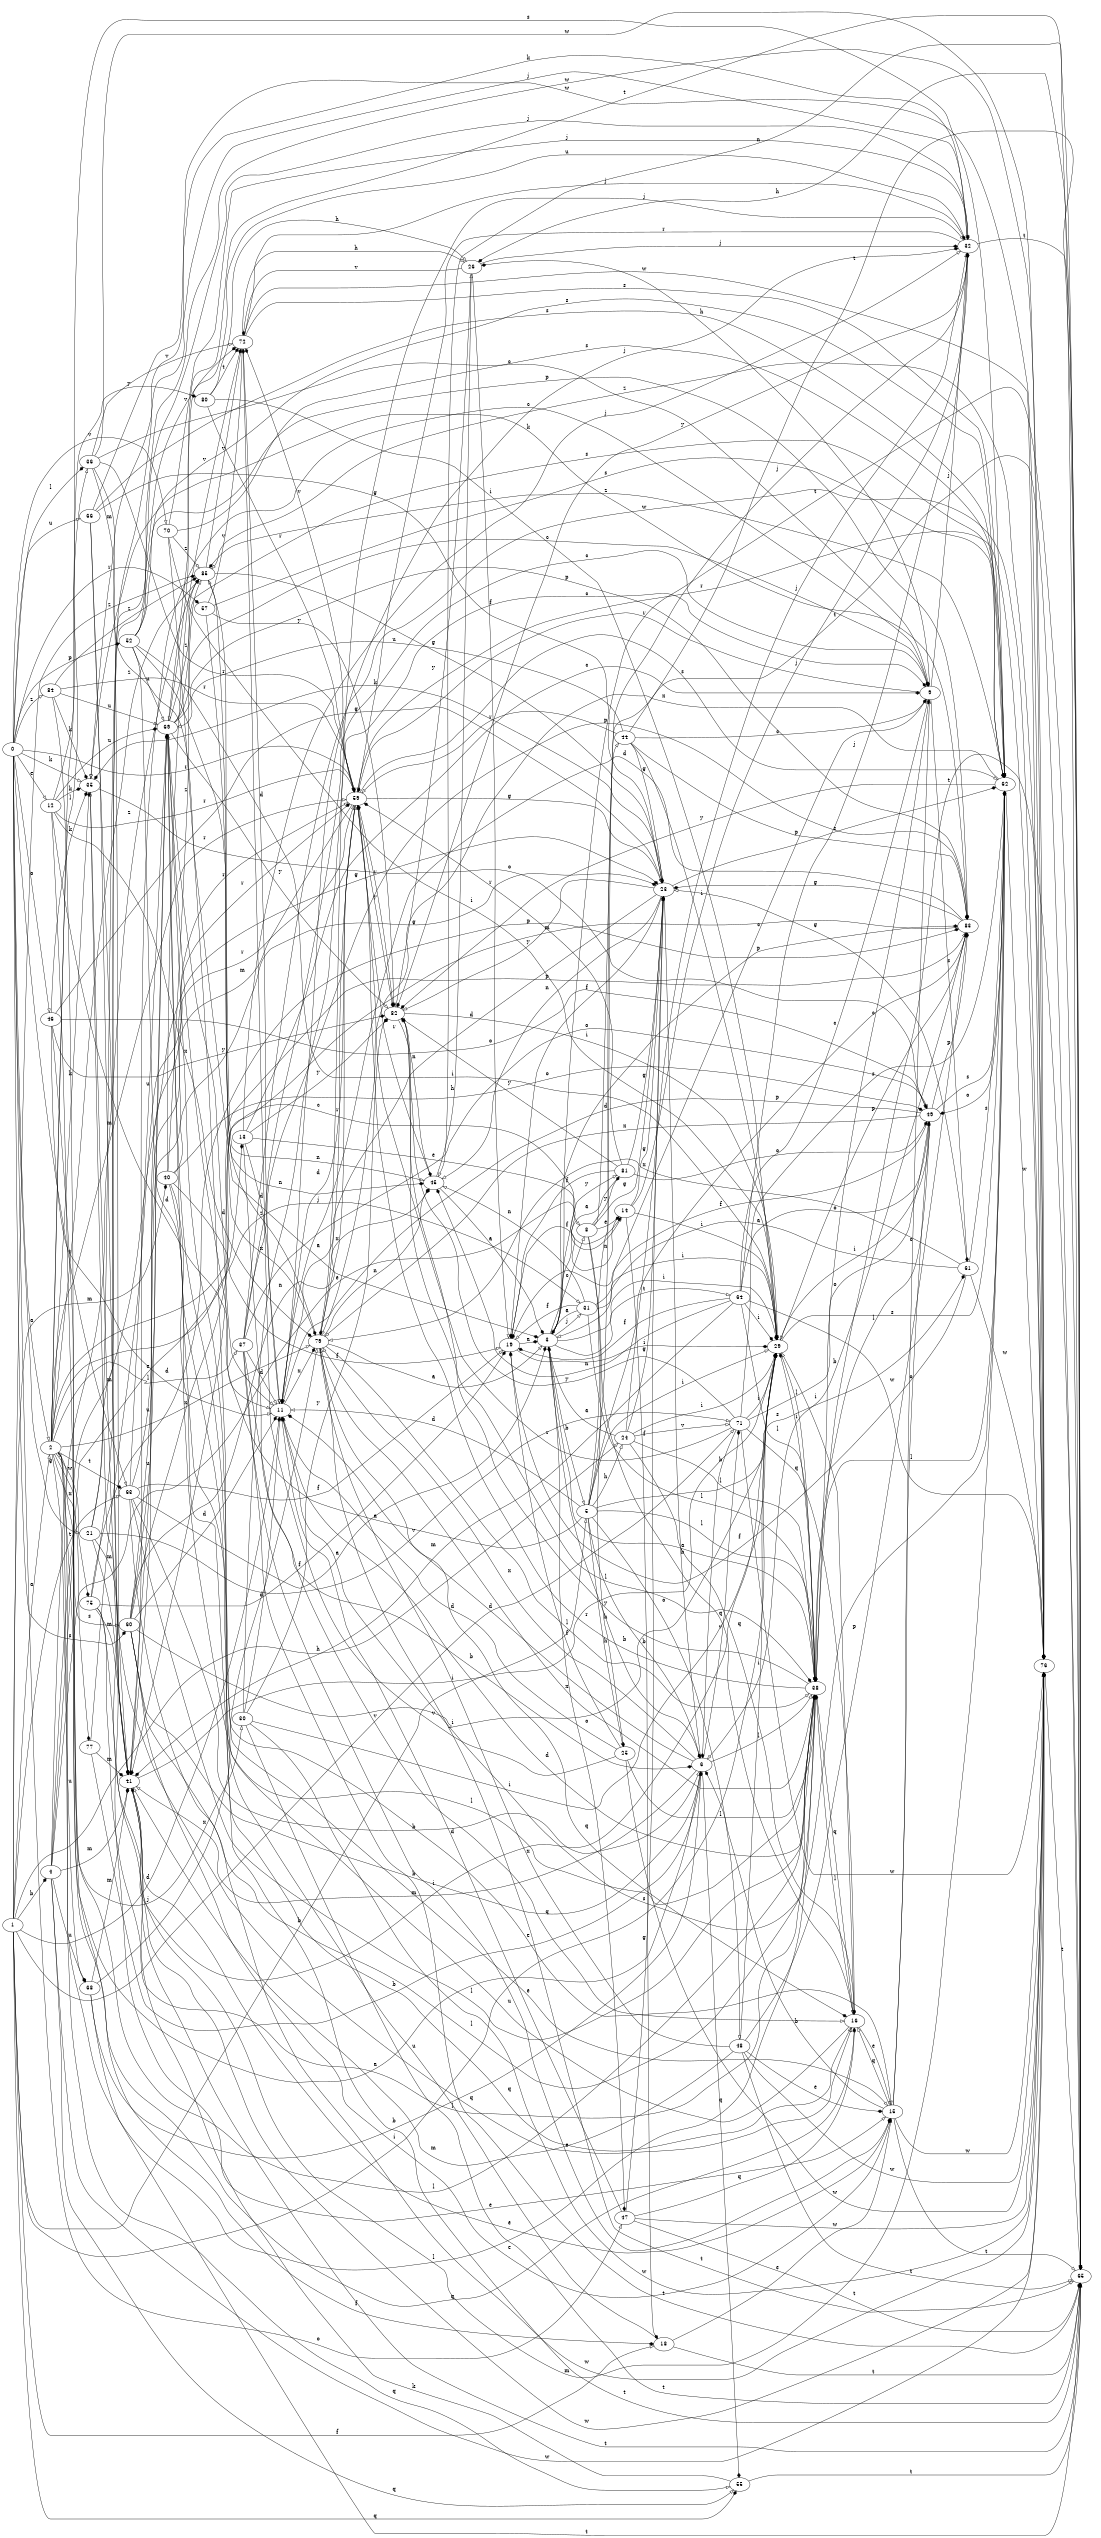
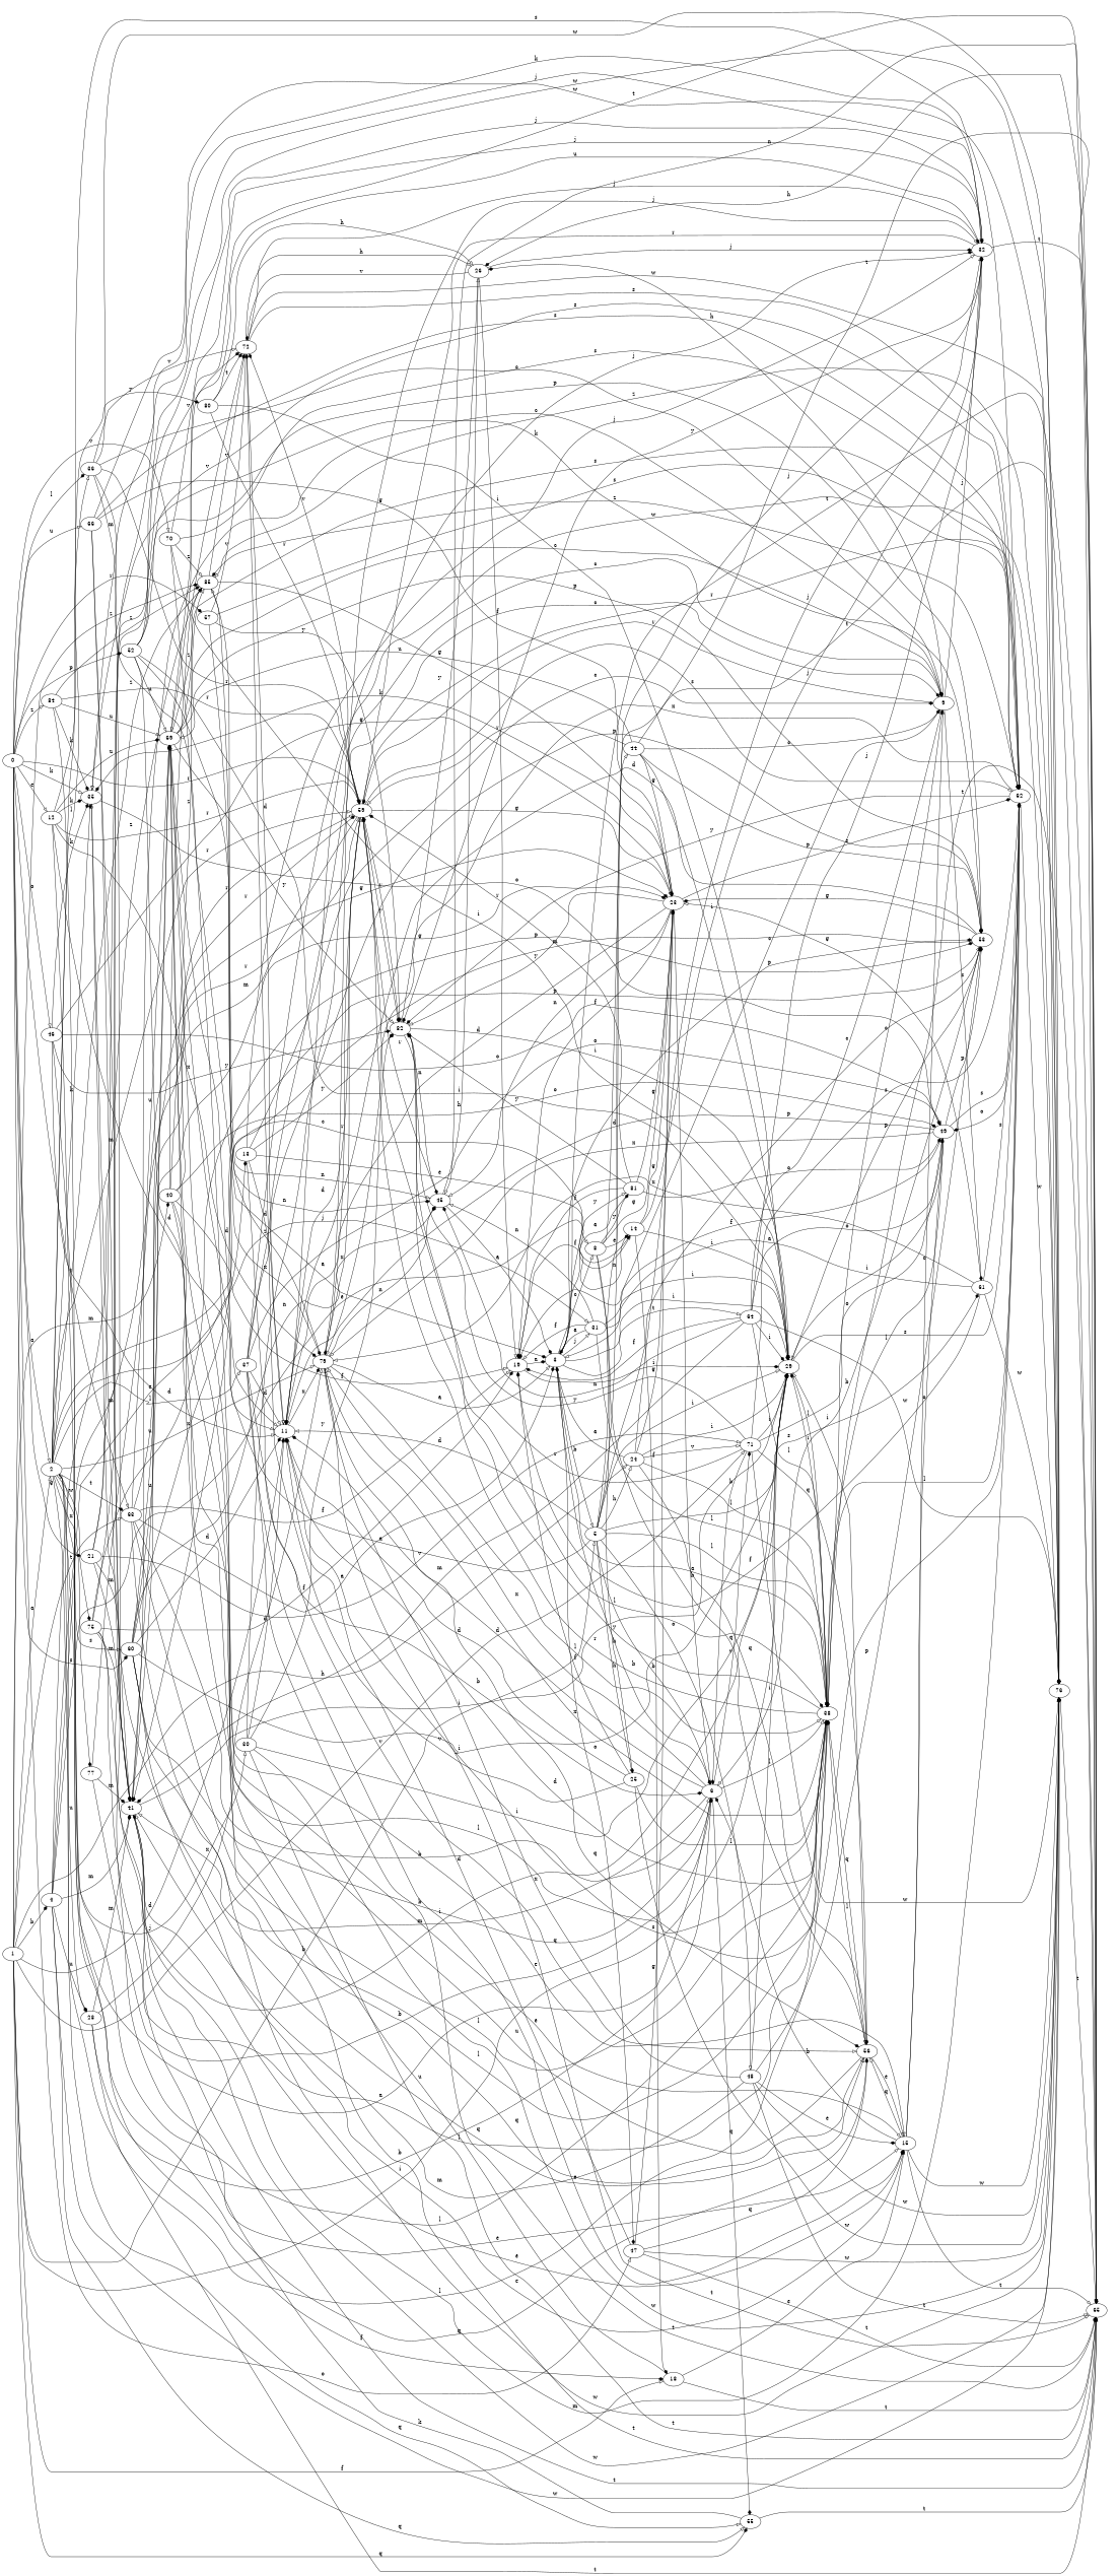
  strict digraph {
    rankdir=LR
    edge [arrowhead=onormal]
    0
    2
    12
    21
    35
    36
    46
    47
    52
    57
    59
    60
    63
    66
    70
    84
    55
    85
    8
    30
    31
    37
    38
-   68
+   68 [label=28]
    75
    77
    79
    80
    11
    18
    69
    62
    71
    41
    76
    32
    15
    49
    3
    9
    72
    23
-   56 [label=16]
+   56
    82
    65
    29
-   53 [label=83]
+   53
    45
    6
    19
    1
    4
    5
    24
    40
    13
    14
    25
    44
    48
    61
    81
    26
    64
    0 -> 2 [label=a]
    0 -> 12 [label=e]
-   0 -> 21 [label=g]
+   0 -> 21 [arrowhead=diamond label=g]
    0 -> 35 [label=k]
    0 -> 36 [arrowhead=diamond label=l]
    0 -> 46 [label=o]
    0 -> 47 [label=o]
    0 -> 52 [arrowhead=diamond label=p]
    0 -> 57 [arrowhead=diamond label=r]
    0 -> 59 [label=r]
    0 -> 60 [arrowhead=diamond label=s]
    0 -> 63 [label=t]
    0 -> 66 [label=u]
    0 -> 70 [label=v]
    0 -> 84 [label=z]
    2 -> 35 [arrowhead=diamond label=k]
    2 -> 36 [label=l]
    2 -> 59 [label=r]
    2 -> 60 [label=s]
    2 -> 63 [arrowhead=diamond label=t]
    2 -> 55 [label=q]
    2 -> 85 [label=z]
    2 -> 8 [label=c]
    2 -> 30 [label=j]
    2 -> 31 [label=j]
    2 -> 37 [label=l]
    2 -> 38 [arrowhead=diamond label=l]
    2 -> 68 [arrowhead=diamond label=u]
    2 -> 75 [arrowhead=diamond label=w]
    2 -> 77 [arrowhead=diamond label=x]
    2 -> 79 [label=x]
    2 -> 80 [arrowhead=diamond label=y]
    12 -> 35 [arrowhead=diamond label=k]
    12 -> 59 [label=r]
    12 -> 79 [arrowhead=diamond label=x]
    12 -> 11 [label=d]
    12 -> 18 [arrowhead=diamond label=f]
    12 -> 69 [arrowhead=diamond label=u]
    12 -> 62 [label=s]
    21 -> 71 [label=v]
    21 -> 41 [arrowhead=diamond label=m]
    21 -> 76 [arrowhead=diamond label=w]
    21 -> 32 [label=j]
    21 -> 15 [label=e]
    35 -> 41 [label=m]
    35 -> 49 [label=o]
    36 -> 59 [label=r]
    36 -> 41 [arrowhead=diamond label=m]
    36 -> 76 [arrowhead=diamond label=w]
    36 -> 3 [arrowhead=diamond label=a]
    36 -> 9 [arrowhead=diamond label=c]
    36 -> 72 [label=v]
    46 -> 35 [arrowhead=diamond label=k]
    46 -> 11 [label=d]
    46 -> 49 [arrowhead=diamond label=o]
    46 -> 23 [label=g]
    46 -> 56 [label=q]
    46 -> 82 [arrowhead=diamond label=y]
    47 -> 11 [arrowhead=diamond label=d]
    47 -> 76 [arrowhead=diamond label=w]
    47 -> 23 [arrowhead=diamond label=g]
    47 -> 56 [arrowhead=diamond label=q]
    47 -> 65 [arrowhead=diamond label=t]
    52 -> 38 [label=l]
    52 -> 69 [label=u]
    52 -> 62 [label=s]
    52 -> 72 [arrowhead=diamond label=v]
    52 -> 29 [label=i]
    52 -> 53 [arrowhead=diamond label=p]
    52 -> 45 [arrowhead=diamond label=n]
    57 -> 79 [arrowhead=diamond label=x]
    57 -> 62 [arrowhead=diamond label=s]
    57 -> 72 [label=v]
    57 -> 82 [arrowhead=diamond label=y]
    59 -> 79 [arrowhead=diamond label=x]
    59 -> 11 [label=d]
    59 -> 62 [label=s]
    59 -> 41 [arrowhead=diamond label=m]
    59 -> 72 [arrowhead=diamond label=v]
    59 -> 23 [label=g]
    59 -> 82 [arrowhead=diamond label=y]
    60 -> 59 [label=r]
    60 -> 38 [arrowhead=diamond label=l]
    60 -> 11 [arrowhead=diamond label=d]
    60 -> 69 [arrowhead=diamond label=u]
    60 -> 15 [arrowhead=diamond label=e]
    60 -> 29 [arrowhead=diamond label=i]
    60 -> 53 [label=p]
    60 -> 45 [arrowhead=diamond label=n]
    60 -> 6 [label=b]
    63 -> 59 [arrowhead=diamond label=r]
    63 -> 38 [arrowhead=diamond label=l]
    63 -> 69 [label=u]
    63 -> 76 [label=w]
    63 -> 3 [arrowhead=diamond label=a]
    63 -> 6 [label=b]
    63 -> 19 [label=f]
    66 -> 62 [arrowhead=diamond label=s]
    66 -> 41 [label=m]
    66 -> 76 [label=w]
    66 -> 23 [label=g]
    66 -> 56 [label=q]
    70 -> 85 [label=z]
    70 -> 62 [label=s]
    70 -> 32 [label=j]
    70 -> 15 [label=e]
    70 -> 29 [arrowhead=diamond label=i]
    84 -> 35 [arrowhead=diamond label=k]
    84 -> 59 [arrowhead=diamond label=r]
    84 -> 85 [arrowhead=diamond label=z]
    84 -> 38 [arrowhead=diamond label=l]
    84 -> 69 [label=u]
    55 -> 35 [label=k]
    55 -> 65 [label=t]
    85 -> 72 [label=v]
    85 -> 23 [label=g]
    85 -> 45 [label=n]
    8 -> 32 [arrowhead=diamond label=j]
    8 -> 23 [label=g]
    8 -> 56 [label=q]
    8 -> 14 [arrowhead=diamond label=e]
    8 -> 25 [arrowhead=diamond label=h]
    8 -> 81 [arrowhead=diamond label=y]
    30 -> 11 [label=d]
    30 -> 76 [label=w]
    30 -> 9 [arrowhead=diamond label=c]
    30 -> 82 [arrowhead=diamond label=y]
    30 -> 65 [arrowhead=diamond label=t]
    30 -> 29 [arrowhead=diamond label=i]
    31 -> 38 [label=l]
    31 -> 3 [label=a]
    31 -> 9 [label=c]
    31 -> 29 [label=i]
    31 -> 45 [label=n]
    31 -> 19 [label=f]
    37 -> 11 [label=d]
    37 -> 76 [arrowhead=diamond label=w]
    37 -> 15 [arrowhead=diamond label=e]
    37 -> 49 [label=o]
    37 -> 9 [arrowhead=diamond label=c]
    37 -> 65 [label=t]
    37 -> 53 [arrowhead=diamond label=p]
    37 -> 6 [arrowhead=diamond label=b]
    38 -> 59 [arrowhead=diamond label=r]
    38 -> 79 [label=x]
    38 -> 11 [arrowhead=diamond label=d]
    38 -> 3 [arrowhead=diamond label=a]
    38 -> 9 [arrowhead=diamond label=c]
    38 -> 56 [label=q]
    38 -> 82 [arrowhead=diamond label=y]
    38 -> 65 [label=t]
    38 -> 29 [arrowhead=diamond label=i]
    68 -> 79 [label=x]
    68 -> 41 [arrowhead=diamond label=m]
    68 -> 65 [label=t]
    68 -> 6 [arrowhead=diamond label=b]
    75 -> 38 [arrowhead=diamond label=l]
    75 -> 41 [label=m]
    75 -> 32 [arrowhead=diamond label=j]
    75 -> 29 [label=i]
    75 -> 53 [arrowhead=diamond label=p]
    75 -> 19 [arrowhead=diamond label=f]
    77 -> 59 [label=r]
    77 -> 41 [arrowhead=diamond label=m]
    77 -> 6 [label=b]
    79 -> 59 [label=r]
    79 -> 85 [label=z]
    79 -> 38 [label=l]
    79 -> 32 [label=j]
    79 -> 3 [label=a]
    79 -> 56 [arrowhead=diamond label=q]
    79 -> 65 [label=t]
    79 -> 45 [arrowhead=diamond label=n]
    80 -> 59 [label=r]
    80 -> 72 [arrowhead=diamond label=t]
    80 -> 29 [label=i]
    80 -> 26 [label=h]
    11 -> 79 [arrowhead=diamond label=x]
    11 -> 62 [arrowhead=diamond label=s]
    11 -> 32 [arrowhead=diamond label=j]
    18 -> 69 [label=u]
    18 -> 15 [label=e]
    18 -> 65 [label=t]
    69 -> 85 [arrowhead=diamond label=z]
    69 -> 11 [label=d]
    69 -> 62 [arrowhead=diamond label=s]
    69 -> 15 [label=e]
    69 -> 9 [arrowhead=diamond label=c]
    69 -> 82 [label=y]
    69 -> 65 [label=t]
    69 -> 53 [label=p]
    62 -> 85 [arrowhead=diamond label=z]
    62 -> 38 [arrowhead=diamond label=l]
    62 -> 79 [label=x]
    62 -> 41 [arrowhead=diamond label=m]
    62 -> 76 [arrowhead=diamond label=w]
    62 -> 49 [arrowhead=diamond label=o]
    62 -> 82 [arrowhead=diamond label=y]
    71 -> 59 [label=r]
    71 -> 62 [arrowhead=diamond label=s]
    71 -> 76 [label=w]
    71 -> 49 [label=o]
    71 -> 56 [arrowhead=diamond label=q]
    71 -> 82 [label=y]
    71 -> 29 [arrowhead=diamond label=i]
    71 -> 6 [arrowhead=diamond label=b]
    41 -> 69 [label=u]
    41 -> 76 [arrowhead=diamond label=w]
    41 -> 15 [arrowhead=diamond label=e]
    41 -> 9 [label=c]
    41 -> 65 [label=t]
    41 -> 29 [arrowhead=diamond label=i]
    76 -> 59 [label=r]
    76 -> 85 [label=z]
    76 -> 65 [label=t]
    32 -> 35 [label=k]
    32 -> 59 [label=r]
    32 -> 69 [label=u]
    32 -> 82 [arrowhead=diamond label=y]
    32 -> 65 [arrowhead=diamond label=t]
    15 -> 76 [arrowhead=diamond label=w]
    15 -> 49 [label=o]
    15 -> 9 [label=c]
    15 -> 56 [label=q]
    15 -> 65 [label=t]
    15 -> 6 [arrowhead=diamond label=b]
    49 -> 38 [arrowhead=diamond label=l]
    49 -> 79 [label=x]
    49 -> 11 [label=d]
    49 -> 62 [label=s]
    49 -> 29 [label=i]
    49 -> 53 [arrowhead=diamond label=p]
    49 -> 19 [arrowhead=diamond label=f]
    3 -> 47 [arrowhead=diamond label=o]
    3 -> 8 [label=c]
    3 -> 31 [label=j]
    3 -> 65 [arrowhead=diamond label=t]
    3 -> 29 [arrowhead=diamond label=i]
    3 -> 53 [arrowhead=diamond label=p]
    3 -> 6 [arrowhead=diamond label=b]
    3 -> 5 [label=b]
    3 -> 81 [label=y]
    3 -> 64 [label=t]
    9 -> 59 [arrowhead=diamond label=r]
    9 -> 32 [label=j]
    9 -> 61 [arrowhead=diamond label=s]
    9 -> 26 [arrowhead=diamond label=h]
    72 -> 11 [label=d]
    72 -> 62 [arrowhead=diamond label=s]
    72 -> 76 [label=w]
    72 -> 32 [arrowhead=diamond label=j]
    72 -> 26 [label=h]
    23 -> 35 [arrowhead=diamond label=k]
    23 -> 11 [arrowhead=diamond label=d]
    23 -> 62 [arrowhead=diamond label=s]
    23 -> 82 [label=y]
    23 -> 45 [label=n]
    23 -> 6 [label=b]
    23 -> 19 [arrowhead=diamond label=f]
    56 -> 38 [arrowhead=diamond label=l]
    56 -> 69 [label=u]
    56 -> 15 [label=e]
    56 -> 29 [label=i]
    82 -> 59 [arrowhead=diamond label=r]
    82 -> 38 [arrowhead=diamond label=l]
    82 -> 29 [label=i]
    82 -> 45 [arrowhead=diamond label=n]
    65 -> 45 [label=n]
    65 -> 26 [arrowhead=diamond label=h]
    29 -> 38 [arrowhead=diamond label=l]
    29 -> 62 [label=s]
    29 -> 53 [arrowhead=diamond label=p]
    53 -> 35 [label=k]
    53 -> 11 [arrowhead=diamond label=d]
    53 -> 41 [arrowhead=diamond label=m]
    53 -> 23 [arrowhead=diamond label=g]
    53 -> 6 [label=b]
    45 -> 59 [label=r]
    45 -> 3 [arrowhead=diamond label=a]
    45 -> 26 [label=h]
    6 -> 2 [label=a]
    6 -> 55 [arrowhead=diamond label=q]
    6 -> 38 [label=l]
    6 -> 79 [label=x]
    6 -> 11 [arrowhead=diamond label=d]
    6 -> 71 [arrowhead=diamond label=v]
    6 -> 41 [label=m]
    19 -> 3 [arrowhead=diamond label=a]
    19 -> 29 [arrowhead=diamond label=i]
    1 -> 2 [label=a]
    1 -> 63 [label=t]
    1 -> 55 [arrowhead=diamond label=q]
    1 -> 85 [arrowhead=diamond label=z]
    1 -> 11 [arrowhead=diamond label=d]
    1 -> 18 [label=f]
    1 -> 71 [label=v]
    1 -> 29 [label=i]
    1 -> 4 [arrowhead=diamond label=b]
    1 -> 5 [label=b]
    1 -> 24 [label=h]
    1 -> 40 [arrowhead=diamond label=m]
    4 -> 55 [label=q]
    4 -> 85 [label=z]
    4 -> 68 [arrowhead=diamond label=u]
    4 -> 41 [arrowhead=diamond label=m]
    4 -> 76 [arrowhead=diamond label=w]
    4 -> 23 [arrowhead=diamond label=g]
    4 -> 13 [arrowhead=diamond label=e]
    4 -> 14 [label=e]
    5 -> 38 [arrowhead=diamond label=l]
    5 -> 11 [label=d]
    5 -> 69 [label=a]
    5 -> 65 [arrowhead=diamond label=t]
    5 -> 29 [label=i]
    5 -> 53 [label=p]
    5 -> 6 [arrowhead=diamond label=b]
    5 -> 24 [label=h]
    5 -> 25 [label=h]
    5 -> 44 [label=n]
    5 -> 48 [label=o]
    5 -> 61 [arrowhead=diamond label=s]
    24 -> 38 [label=l]
    24 -> 71 [label=v]
    24 -> 32 [label=j]
    24 -> 3 [label=a]
    24 -> 23 [arrowhead=diamond label=g]
    24 -> 56 [label=q]
    24 -> 29 [arrowhead=diamond label=i]
    40 -> 85 [label=z]
    40 -> 49 [arrowhead=diamond label=o]
    40 -> 72 [arrowhead=diamond label=v]
    40 -> 23 [arrowhead=diamond label=g]
    40 -> 56 [label=q]
    40 -> 65 [arrowhead=diamond label=t]
    40 -> 19 [label=f]
    13 -> 11 [label=d]
    13 -> 32 [label=j]
    13 -> 9 [arrowhead=diamond label=c]
    13 -> 56 [label=q]
    13 -> 82 [arrowhead=diamond label=y]
    13 -> 14 [arrowhead=diamond label=e]
    14 -> 18 [arrowhead=diamond label=f]
    14 -> 32 [arrowhead=diamond label=j]
    14 -> 23 [label=g]
    14 -> 29 [label=i]
    14 -> 19 [label=f]
    25 -> 38 [label=l]
    25 -> 11 [label=d]
    25 -> 76 [arrowhead=diamond label=w]
    25 -> 72 [arrowhead=diamond label=v]
    25 -> 19 [label=f]
    44 -> 59 [label=r]
    44 -> 69 [label=u]
    44 -> 9 [arrowhead=diamond label=c]
    44 -> 23 [arrowhead=diamond label=g]
    44 -> 65 [arrowhead=diamond label=t]
    44 -> 29 [arrowhead=diamond label=i]
    44 -> 53 [arrowhead=diamond label=p]
    48 -> 79 [label=x]
    48 -> 41 [label=m]
    48 -> 76 [arrowhead=diamond label=w]
    48 -> 15 [arrowhead=diamond label=e]
    48 -> 65 [label=t]
    48 -> 29 [label=i]
    48 -> 53 [arrowhead=diamond label=p]
    61 -> 79 [label=x]
    61 -> 62 [label=s]
    61 -> 76 [arrowhead=diamond label=w]
    61 -> 3 [label=a]
    61 -> 23 [label=g]
    61 -> 19 [arrowhead=diamond label=f]
    81 -> 59 [arrowhead=diamond label=r]
    81 -> 49 [arrowhead=diamond label=o]
    81 -> 3 [arrowhead=diamond label=a]
    81 -> 23 [arrowhead=diamond label=g]
    81 -> 82 [arrowhead=diamond label=y]
    81 -> 19 [arrowhead=diamond label=f]
    26 -> 32 [arrowhead=diamond label=j]
    26 -> 72 [arrowhead=diamond label=v]
    26 -> 82 [label=y]
    26 -> 19 [label=f]
    64 -> 38 [label=l]
    64 -> 41 [arrowhead=diamond label=m]
    64 -> 76 [arrowhead=diamond label=w]
    64 -> 32 [label=j]
    64 -> 49 [arrowhead=diamond label=o]
    64 -> 9 [label=c]
    64 -> 29 [arrowhead=diamond label=i]
    64 -> 45 [arrowhead=diamond label=n]
    64 -> 19 [arrowhead=diamond label=f]
  }
